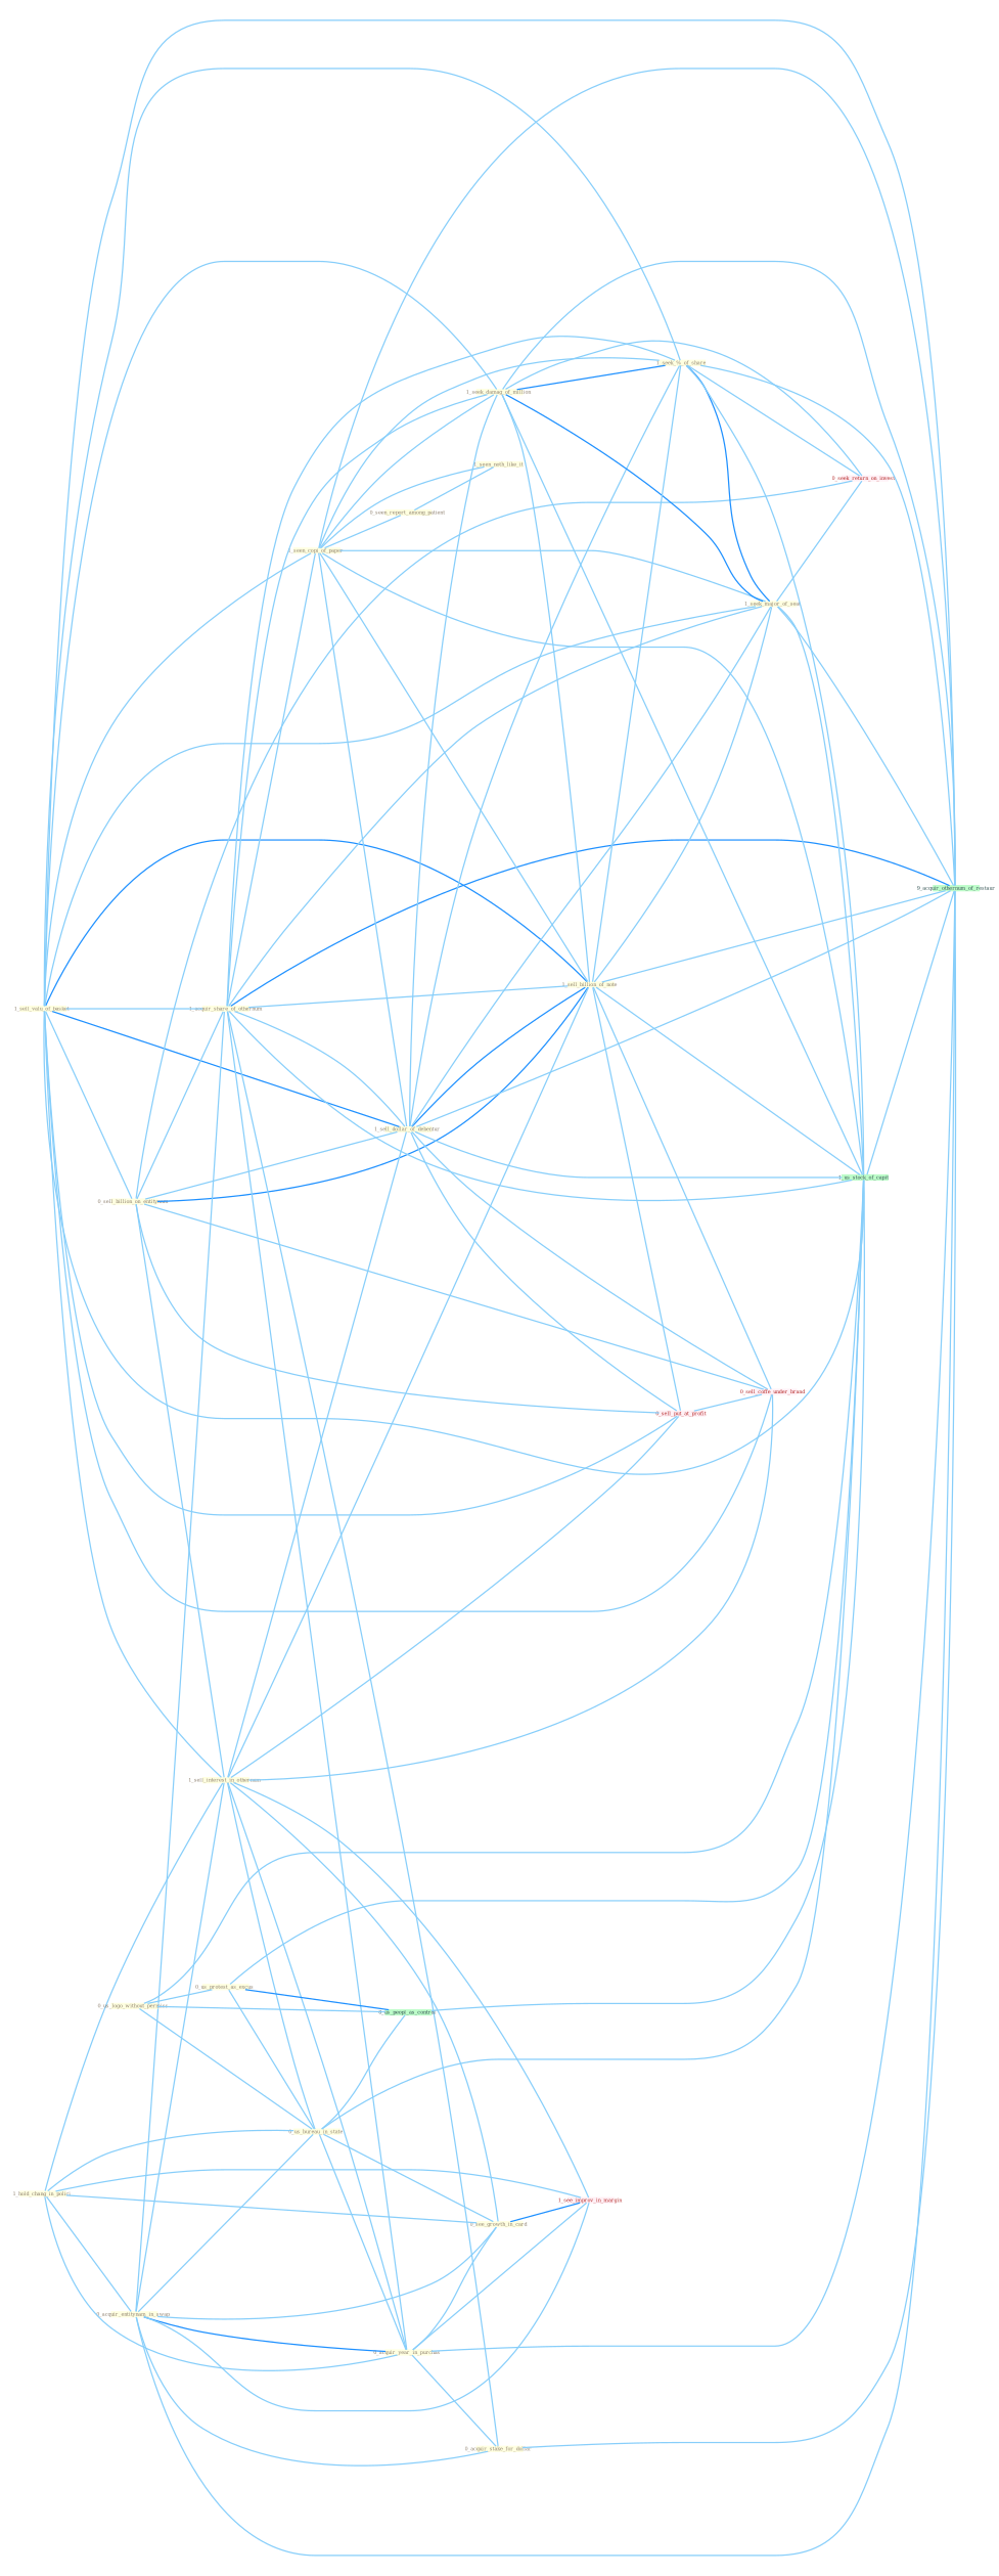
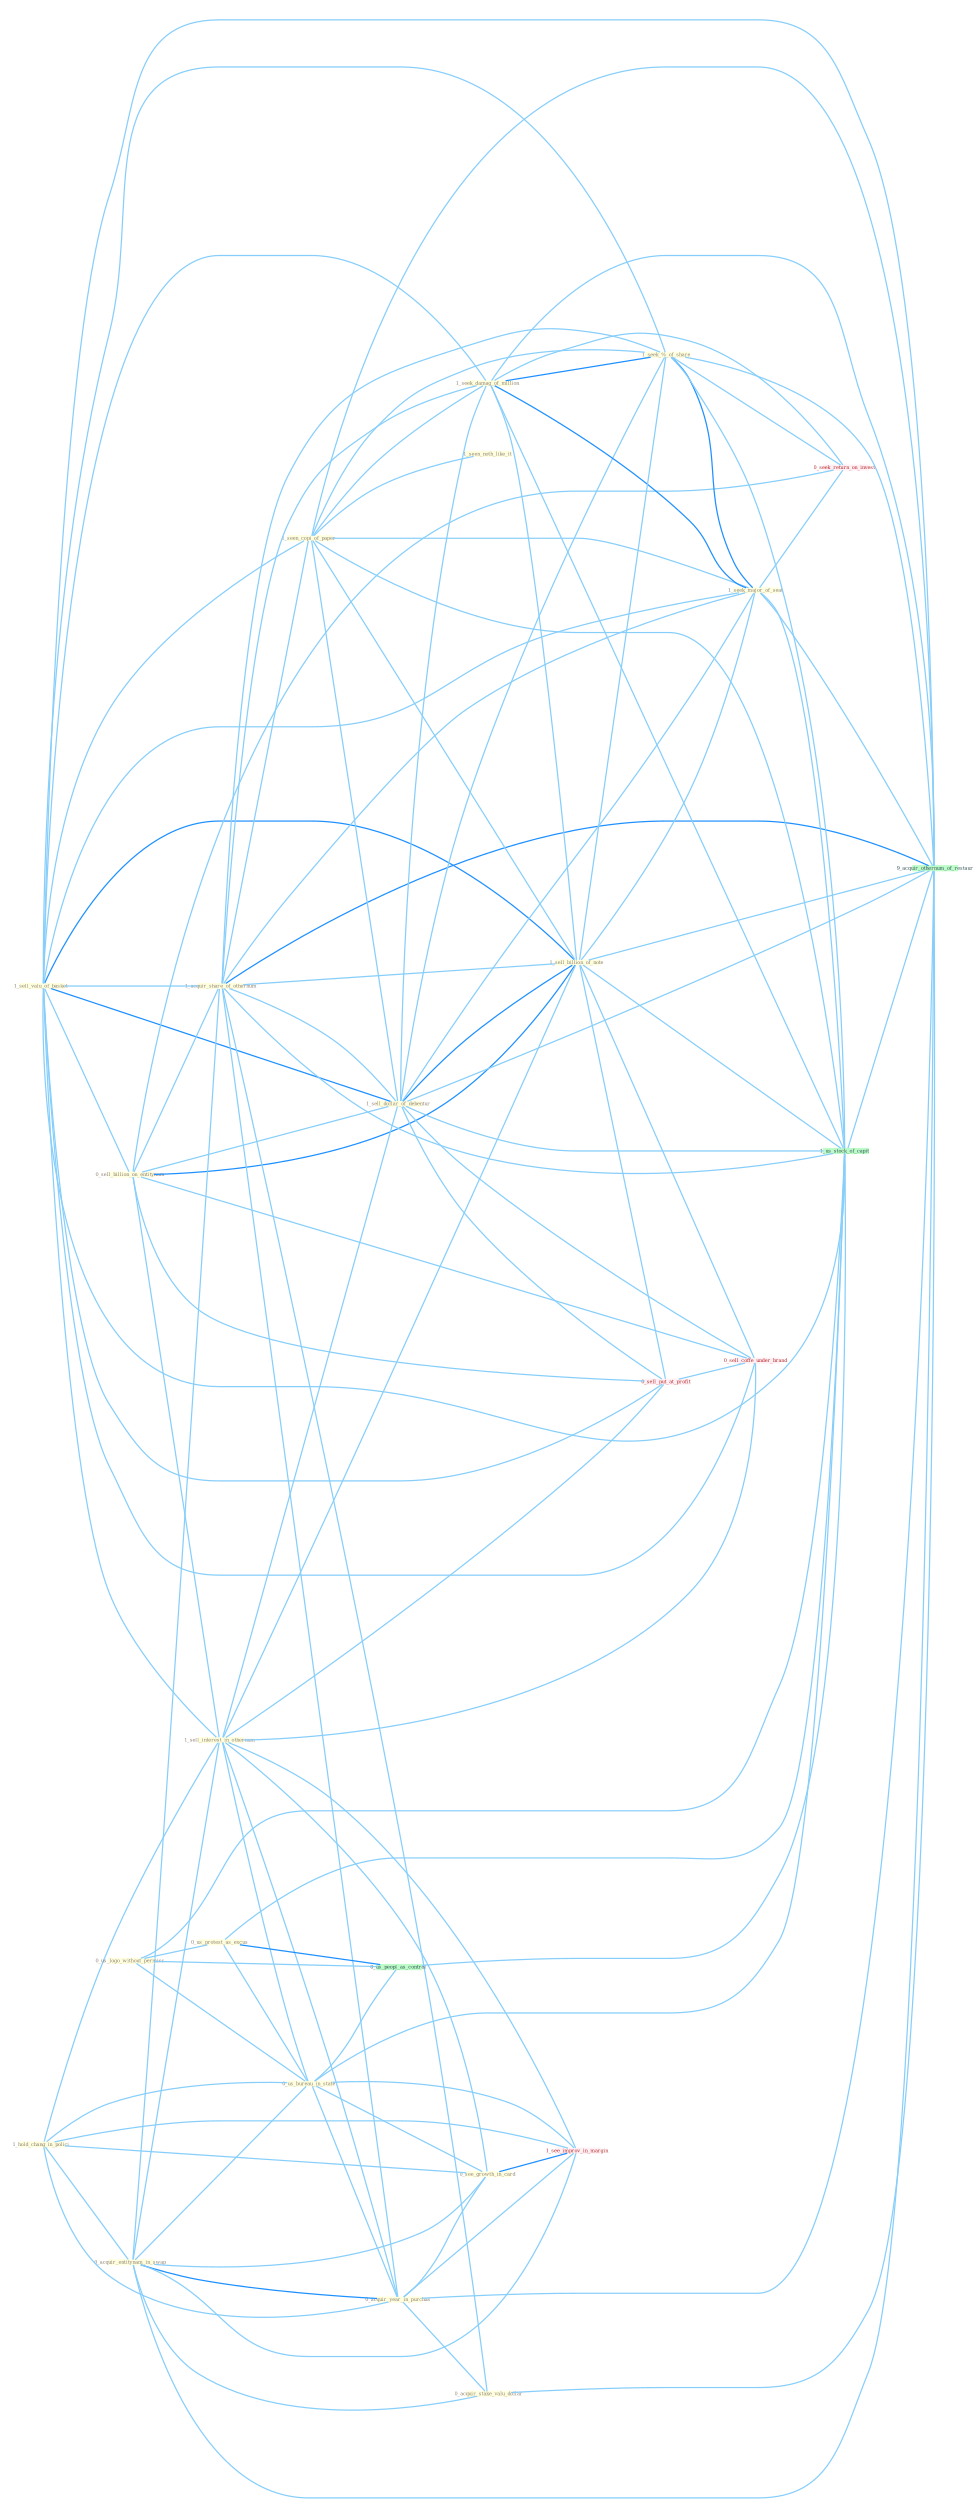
  graph {
    rankdir=LR
    node [color="#ffffe0" fixedsize=true fontcolor="#8b7d6b" fontsize=4 shape=polygon style=filled]
    edge [color="#87cefa" w=1]
    "1_sell_valu_of_basket " [height=.06 width=.5]
    "1_hold_chang_in_polici " [height=.06 width=.5]
    "0_sell_billion_on_entitynam " [height=.06 width=.5]
    "0_acquir_entitynam_in_swap " [height=.06 width=.5]
    n5 [height=.06 label="1_acquir_share_of_othernum" width=.5]
    "0_us_logo_without_permiss " [height=.06 width=.5]
    "1_sell_interest_in_othernum " [height=.06 width=.5]
    "1_seen_copi_of_paper " [height=.06 width=.5]
    "0_us_protest_as_excus " [height=.06 width=.5]
    "1_sell_dollar_of_debentur " [height=.06 width=.5]
    "1_seek_damag_of_million " [height=.06 width=.5]
-   "0_seen_report_among_patient " [height=.06 width=.5]
    "1_sell_billion_of_note " [height=.06 width=.5]
    "1_seen_noth_like_it " [height=.06 width=.5]
    "0_us_bureau_in_state " [height=.06 width=.5]
    "0_acquir_year_in_purchas " [height=.06 width=.5]
    "1_seek_%_of_share " [height=.06 width=.5]
    "0_see_growth_in_card " [height=.06 width=.5]
-   "0_acquir_stake_for_dollar " [height=.06 width=.5]
+   "0_acquir_stake_for_dollar " [height=.06 width=.5 label="0_acquir_stake_valu_dollar"]
    "1_seek_major_of_seat " [height=.06 width=.5]
    "0_sell_put_at_profit " [color="#fff0f5" fontcolor="#b22222" height=.06 width=.5]
    "0_seek_return_on_invest " [color="#fff0f5" fontcolor="#b22222" height=.06 width=.5]
    "1_see_improv_in_margin " [color="#fff0f5" fontcolor="#b22222" height=.06 width=.5]
    "0_sell_coffe_under_brand " [color="#fff0f5" fontcolor="#b22222" height=.06 width=.5]
    "1_us_stock_of_capit " [color="#BDFCC9" fontcolor="#2f4f4f" height=.06 width=.5]
    n26 [color="#BDFCC9" fontcolor="#2f4f4f" height=.06 label="9_acquir_othernum_of_restaur" width=.5]
    "0_us_peopl_as_control " [color="#BDFCC9" fontcolor="#2f4f4f" height=.06 width=.5]
    subgraph sub_1 {
      "1_sell_valu_of_basket "
      "1_hold_chang_in_polici "
      "0_sell_billion_on_entitynam "
      "0_acquir_entitynam_in_swap "
      n5
      "0_us_logo_without_permiss "
      "1_sell_interest_in_othernum "
      "1_seen_copi_of_paper "
      "0_us_protest_as_excus "
      "1_sell_dollar_of_debentur "
      "1_seek_damag_of_million "
-     "0_seen_report_among_patient "
      "1_sell_billion_of_note "
      "1_seen_noth_like_it "
      "0_us_bureau_in_state "
      "0_acquir_year_in_purchas "
      "1_seek_%_of_share "
      "0_see_growth_in_card "
      "0_acquir_stake_for_dollar "
      "1_seek_major_of_seat "
    }
    subgraph sub_2 {
      "0_sell_put_at_profit "
      "0_seek_return_on_invest "
      "1_see_improv_in_margin "
      "0_sell_coffe_under_brand "
    }
    "1_sell_valu_of_basket " -- "0_sell_billion_on_entitynam "
    "1_sell_valu_of_basket " -- n5
    "1_sell_valu_of_basket " -- "1_sell_interest_in_othernum "
    "1_sell_valu_of_basket " -- "1_seen_copi_of_paper "
    "1_sell_valu_of_basket " -- "1_sell_dollar_of_debentur " [color="#1e90ff" w=2]
    "1_sell_valu_of_basket " -- "1_seek_damag_of_million "
    "1_sell_valu_of_basket " -- "1_sell_billion_of_note " [color="#1e90ff" w=2]
    "1_sell_valu_of_basket " -- "1_seek_%_of_share "
    "1_sell_valu_of_basket " -- "1_seek_major_of_seat "
    "1_sell_valu_of_basket " -- "0_sell_put_at_profit "
    "1_sell_valu_of_basket " -- "0_sell_coffe_under_brand "
    "1_sell_valu_of_basket " -- "1_us_stock_of_capit "
    "1_sell_valu_of_basket " -- n26
    "1_hold_chang_in_polici " -- "0_acquir_entitynam_in_swap "
    "1_hold_chang_in_polici " -- "1_sell_interest_in_othernum "
    "1_hold_chang_in_polici " -- "0_us_bureau_in_state "
    "1_hold_chang_in_polici " -- "0_acquir_year_in_purchas "
    "1_hold_chang_in_polici " -- "0_see_growth_in_card "
    "1_hold_chang_in_polici " -- "1_see_improv_in_margin "
    "0_sell_billion_on_entitynam " -- n5
    "0_sell_billion_on_entitynam " -- "1_sell_interest_in_othernum "
    "0_sell_billion_on_entitynam " -- "1_sell_dollar_of_debentur "
    "0_sell_billion_on_entitynam " -- "1_sell_billion_of_note " [color="#1e90ff" w=2]
    "0_sell_billion_on_entitynam " -- "0_sell_put_at_profit "
    "0_sell_billion_on_entitynam " -- "0_seek_return_on_invest "
    "0_sell_billion_on_entitynam " -- "0_sell_coffe_under_brand "
    "0_acquir_entitynam_in_swap " -- n5
    "0_acquir_entitynam_in_swap " -- "1_sell_interest_in_othernum "
    "0_acquir_entitynam_in_swap " -- "0_us_bureau_in_state "
    "0_acquir_entitynam_in_swap " -- "0_acquir_year_in_purchas " [color="#1e90ff" w=2]
    "0_acquir_entitynam_in_swap " -- "0_see_growth_in_card "
    "0_acquir_entitynam_in_swap " -- "0_acquir_stake_for_dollar "
    "0_acquir_entitynam_in_swap " -- "1_see_improv_in_margin "
    "0_acquir_entitynam_in_swap " -- n26
    n5 -- "1_seen_copi_of_paper "
    n5 -- "1_sell_dollar_of_debentur "
    n5 -- "1_seek_damag_of_million "
    n5 -- "1_sell_billion_of_note "
    n5 -- "0_acquir_year_in_purchas "
    n5 -- "1_seek_%_of_share "
    n5 -- "0_acquir_stake_for_dollar "
    n5 -- "1_seek_major_of_seat "
    n5 -- "1_us_stock_of_capit "
    n5 -- n26 [color="#1e90ff" w=2]
    "0_us_logo_without_permiss " -- "0_us_protest_as_excus "
    "0_us_logo_without_permiss " -- "0_us_bureau_in_state "
    "0_us_logo_without_permiss " -- "1_us_stock_of_capit "
    "0_us_logo_without_permiss " -- "0_us_peopl_as_control "
    "1_sell_interest_in_othernum " -- "1_sell_dollar_of_debentur "
    "1_sell_interest_in_othernum " -- "1_sell_billion_of_note "
    "1_sell_interest_in_othernum " -- "0_us_bureau_in_state "
    "1_sell_interest_in_othernum " -- "0_acquir_year_in_purchas "
    "1_sell_interest_in_othernum " -- "0_see_growth_in_card "
    "1_sell_interest_in_othernum " -- "0_sell_put_at_profit "
    "1_sell_interest_in_othernum " -- "1_see_improv_in_margin "
    "1_sell_interest_in_othernum " -- "0_sell_coffe_under_brand "
    "1_seen_copi_of_paper " -- "1_sell_dollar_of_debentur "
    "1_seen_copi_of_paper " -- "1_seek_damag_of_million "
-   "1_seen_copi_of_paper " -- "0_seen_report_among_patient "
    "1_seen_copi_of_paper " -- "1_sell_billion_of_note "
    "1_seen_copi_of_paper " -- "1_seen_noth_like_it "
    "1_seen_copi_of_paper " -- "1_seek_%_of_share "
    "1_seen_copi_of_paper " -- "1_seek_major_of_seat "
    "1_seen_copi_of_paper " -- "1_us_stock_of_capit "
    "1_seen_copi_of_paper " -- n26
    "0_us_protest_as_excus " -- "0_us_bureau_in_state "
    "0_us_protest_as_excus " -- "1_us_stock_of_capit "
    "0_us_protest_as_excus " -- "0_us_peopl_as_control " [color="#1e90ff" w=2]
    "1_sell_dollar_of_debentur " -- "1_seek_damag_of_million "
    "1_sell_dollar_of_debentur " -- "1_sell_billion_of_note " [color="#1e90ff" w=2]
    "1_sell_dollar_of_debentur " -- "1_seek_%_of_share "
    "1_sell_dollar_of_debentur " -- "1_seek_major_of_seat "
    "1_sell_dollar_of_debentur " -- "0_sell_put_at_profit "
    "1_sell_dollar_of_debentur " -- "0_sell_coffe_under_brand "
    "1_sell_dollar_of_debentur " -- "1_us_stock_of_capit "
    "1_sell_dollar_of_debentur " -- n26
    "1_seek_damag_of_million " -- "1_sell_billion_of_note "
    "1_seek_damag_of_million " -- "1_seek_%_of_share " [color="#1e90ff" w=2]
    "1_seek_damag_of_million " -- "1_seek_major_of_seat " [color="#1e90ff" w=2]
    "1_seek_damag_of_million " -- "0_seek_return_on_invest "
    "1_seek_damag_of_million " -- "1_us_stock_of_capit "
    "1_seek_damag_of_million " -- n26
-   "0_seen_report_among_patient " -- "1_seen_noth_like_it "
    "1_sell_billion_of_note " -- "1_seek_%_of_share "
    "1_sell_billion_of_note " -- "1_seek_major_of_seat "
    "1_sell_billion_of_note " -- "0_sell_put_at_profit "
    "1_sell_billion_of_note " -- "0_sell_coffe_under_brand "
    "1_sell_billion_of_note " -- "1_us_stock_of_capit "
    "1_sell_billion_of_note " -- n26
    "0_us_bureau_in_state " -- "0_acquir_year_in_purchas "
    "0_us_bureau_in_state " -- "0_see_growth_in_card "
+   "0_us_bureau_in_state " -- "1_see_improv_in_margin "
    "0_us_bureau_in_state " -- "1_us_stock_of_capit "
    "0_us_bureau_in_state " -- "0_us_peopl_as_control "
    "0_acquir_year_in_purchas " -- "0_see_growth_in_card "
    "0_acquir_year_in_purchas " -- "0_acquir_stake_for_dollar "
    "0_acquir_year_in_purchas " -- "1_see_improv_in_margin "
    "0_acquir_year_in_purchas " -- n26
    "1_seek_%_of_share " -- "1_seek_major_of_seat " [color="#1e90ff" w=2]
    "1_seek_%_of_share " -- "0_seek_return_on_invest "
    "1_seek_%_of_share " -- "1_us_stock_of_capit "
    "1_seek_%_of_share " -- n26
    "0_see_growth_in_card " -- "1_see_improv_in_margin " [color="#1e90ff" w=2]
    "0_acquir_stake_for_dollar " -- n26
    "1_seek_major_of_seat " -- "0_seek_return_on_invest "
    "1_seek_major_of_seat " -- "1_us_stock_of_capit "
    "1_seek_major_of_seat " -- n26
    "0_sell_put_at_profit " -- "0_sell_coffe_under_brand "
    "1_us_stock_of_capit " -- n26
    "0_us_peopl_as_control " -- "1_us_stock_of_capit "
  }
